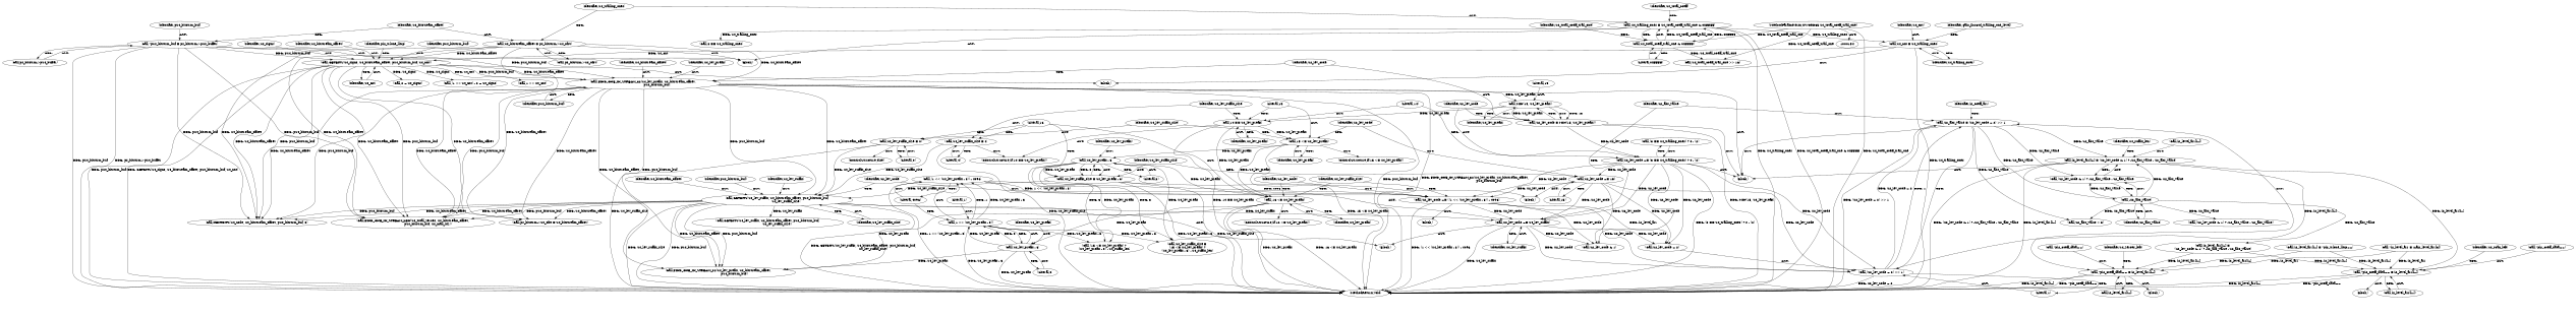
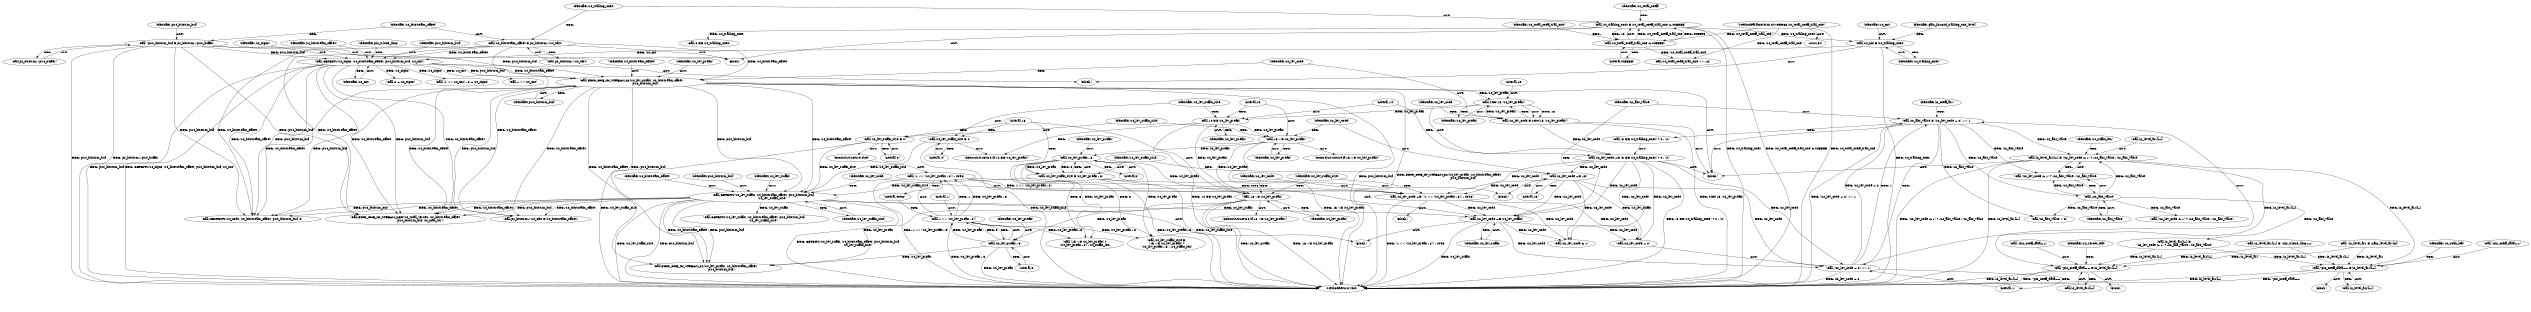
  digraph {
    n1 [label="(Call,i2_level_arr[i--] = (u2_lev_code & 1) ? -u2_abs_value : u2_abs_value)"]
    n2 [label="(Call,*pi2_coeff_data++ = i2_level_arr[i--])"]
    n3 [label="(Call,*pi2_coeff_data++ = i2_level_arr[i--])"]
    n4 [label="(Block,)"]
    n5 [label="(Call,(u2_lev_code & 1) ? -u2_abs_value : u2_abs_value)"]
    n6 [label="(MethodReturn,void)"]
    n7 [label="(Block,)"]
    n8 [label="(Call,i2_level_arr[i--])"]
    n9 [label="(Block,)"]
    n10 [label="(Call,i2_level_arr[i--])"]
    n11 [label="(Call,-u2_abs_value)"]
    n12 [label="(Identifier,u2_abs_value)"]
    n13 [label="(Call,u2_abs_value > 3)"]
    n14 [label="(Call,(u2_lev_code & 1) ? -u2_abs_value : u2_abs_value)"]
    n15 [label="(Call,i2_level_arr[i--] =\n (u2_lev_code & 1) ? -u2_abs_value : u2_abs_value)"]
    n16 [label="(Call,u2_abs_value = (u2_lev_code + 2) >> 1)"]
    n17 [label="(Call,(u2_lev_code + 2) >> 1)"]
    n18 [label="(Literal,1)"]
    n19 [label="(Call,u2_lev_code += (3 == u4_trailing_ones) ? 0 : (2))"]
    n20 [label="(Call,u2_lev_code += 15)"]
    n21 [label="(Call,u2_lev_code += u4_lev_suffix)"]
    n22 [label="(Call,u2_lev_code += ((1 << (u4_lev_prefix - 3)) - 4096))"]
    n23 [label="(Call,u2_lev_code & 1)"]
    n24 [label="(Call,(3 == u4_trailing_ones) ? 0 : (2))"]
    n25 [label="(Call,u2_lev_code + 2)"]
    n26 [label="(Block,)"]
    n27 [label="(Literal,15)"]
    n28 [label="(Block,)"]
    n29 [label="(Identifier,u4_lev_suffix)"]
    n30 [label="(Block,)"]
    n31 [label="(Call,u2_lev_code = MIN(15, u4_lev_prefix))"]
    n32 [label="(Call,MIN(15, u4_lev_prefix))"]
    n33 [label="(Call,14 == u4_lev_prefix)"]
    n34 [label="(Identifier,u4_lev_prefix)"]
    n35 [label="(Call,16 <= u4_lev_prefix)"]
    n36 [label="(Call,15 <= u4_lev_prefix)"]
    n37 [label="(ControlStructure,if(14 == u4_lev_prefix))"]
    n38 [label="(Identifier,u4_lev_prefix)"]
    n39 [label="(Call,FIND_ONE_IN_STREAM_32(u4_lev_prefix, u4_bitstream_offset,\n                              pu4_bitstrm_buf))"]
    n40 [label="(Call,GETBITS(u4_lev_suffix, u4_bitstream_offset, pu4_bitstrm_buf,\n                    u4_lev_suffix_size))"]
    n41 [label="(Call,ps_bitstrm->u4_ofst = u4_bitstream_offset)"]
    n42 [label="(Call,FIND_ONE_IN_STREAM_LEN(u4_total_zeroes, u4_bitstream_offset,\n                               pu4_bitstrm_buf, u4_max_ldz))"]
    n43 [label="(Call,FIND_ONE_IN_STREAM_32(u4_lev_prefix, u4_bitstream_offset,\n                                  pu4_bitstrm_buf))"]
    n44 [label="(Call,NEXTBITS(u4_code, u4_bitstream_offset, pu4_bitstrm_buf, 3))"]
    n45 [label="(Identifier,pu4_bitstrm_buf)"]
    n46 [label="(Call,GETBITS(u4_lev_suffix, u4_bitstream_offset, pu4_bitstrm_buf,\n                    u4_lev_suffix_size))"]
    n47 [label="(Identifier,u4_lev_suffix_size)"]
    n48 [label="(Call,u4_bitstream_offset = ps_bitstrm->u4_ofst)"]
    n49 [label="(Call,GETBITS(u4_signs, u4_bitstream_offset, pu4_bitstrm_buf, u4_cnt))"]
    n50 [label="(Block,)"]
    n51 [label="(Call,ps_bitstrm->u4_ofst)"]
    n52 [label="(Identifier,u4_cnt)"]
    n53 [label="(Call,2 + u4_signs)"]
    n54 [label="(Call,(1 << u4_cnt) - 2 + u4_signs)"]
    n55 [label="(Block,)"]
    n56 [label="(Call,1 << u4_cnt)"]
    n57 [label="(Call,*pu4_bitstrm_buf = ps_bitstrm->pu4_buffer)"]
    n58 [label="(Call,ps_bitstrm->pu4_buffer)"]
    n59 [label="(Call,u4_cnt = u4_trailing_ones)"]
    n60 [label="(Identifier,u4_trailing_ones)"]
    n61 [label="(Call,u4_trailing_ones = u4_total_coeff_trail_one & 0xFFFF)"]
    n62 [label="(Call,u4_total_coeff_trail_one & 0xFFFF)"]
    n63 [label="(Call,3 == u4_trailing_ones)"]
    n64 [label="(Literal,0xFFFF)"]
    n65 [label="(Call,u4_total_coeff_trail_one >> 16)"]
    n66 [label="(MethodParameterIn,UWORD35 u4_total_coeff_trail_one)"]
    1000154
    n68 [label="(Call,u4_lev_suffix_size = u4_lev_prefix - 3)"]
    n69 [label="(Call,u4_lev_prefix - 3)"]
    n70 [label="(Literal,3)"]
    n71 [label="(Call,(15 <= u4_lev_prefix) ?\n (u4_lev_prefix - 3) : u4_suffix_len)"]
    n72 [label="(Call,u4_lev_suffix_size =\n (15 <= u4_lev_prefix) ?\n (u4_lev_prefix - 3) : u4_suffix_len)"]
    n73 [label="(Call,u4_lev_prefix - 3)"]
    n74 [label="(Identifier,u4_lev_prefix)"]
    n75 [label="(ControlStructure,if(16 <= u4_lev_prefix))"]
    n76 [label="(ControlStructure,if(15 <= u4_lev_prefix))"]
    n77 [label="(Identifier,u4_lev_prefix)"]
    n78 [label="(Call,u4_lev_suffix_size = 0)"]
    n79 [label="(Literal,0)"]
    n80 [label="(ControlStructure,else)"]
    n81 [label="(Call,u4_lev_suffix_size = 4)"]
    n82 [label="(Literal,4)"]
    n83 [label="(Call,(1 << (u4_lev_prefix - 3)) - 4096)"]
    n84 [label="(Literal,4096)"]
    n85 [label="(Call,1 << (u4_lev_prefix - 3))"]
    n86 [label="(Literal,3)"]
    n87 [label="(Identifier,u4_bitstream_offset)"]
    n88 [label="(Identifier,u4_lev_suffix)"]
    n89 [label="(Literal,15)"]
    n90 [label="(Identifier,u4_cnt)"]
    n91 [label="(Identifier,u4_lev_suffix_size)"]
    n92 [label="(Identifier,u4_suffix_len)"]
    n93 [label="(Identifier,u4_total_coeff)"]
    n94 [label="(Identifier,u4_lev_suffix_size)"]
    n95 [label="(Identifier,u4_bitstream_offset)"]
    n96 [label="(Identifier,u4_bitstream_offset)"]
    n97 [label="(Identifier,pu4_bitstrm_buf)"]
    n98 [label="(Identifier,gai2_ih264d_trailing_one_level)"]
    n99 [label="(Identifier,u2_lev_code)"]
    n100 [label="(Identifier,u2_lev_code)"]
    n101 [label="(Literal,1)"]
    n102 [label="(Literal,15)"]
    n103 [label="(Call,i2_level_arr[i--])"]
    n104 [label="(Identifier,u2_lev_code)"]
    n105 [label="(Call,*i2_level_arr = &ai2_level_arr[3])"]
    n106 [label="(Identifier,u4_lev_suffix_size)"]
    n107 [label="(Call,*pi2_coeff_data++)"]
    n108 [label="(Identifier,u2_abs_value)"]
    n109 [label="(Identifier,pu4_bitstrm_buf)"]
    n110 [label="(Identifier,u4_lev_suffix_size)"]
    n111 [label="(Identifier,pu4_bitstrm_buf)"]
    n112 [label="(Identifier,u4_total_coeff_trail_one)"]
    n113 [label="(Identifier,i2_coeff_arr)"]
    n114 [label="(Identifier,u4_signs)"]
    n115 [label="(Identifier,u4_lev_prefix)"]
    n116 [label="(Literal,14)"]
    n117 [label="(Identifier,u4_bitstream_offset)"]
    n118 [label="(Identifier,u2_lev_code)"]
    n119 [label="(Identifier,u4_trailing_ones)"]
    n120 [label="(Call,i2_level_arr[i--] = *pi2_trlone_lkup++)"]
    n121 [label="(Identifier,u4_lev_prefix)"]
    n122 [label="(Identifier,u4_scan_left)"]
    n123 [label="(Identifier,u4_lev_prefix)"]
    n124 [label="(Literal,16)"]
    n125 [label="(Call,*pi2_coeff_data++)"]
    n126 [label="(Identifier,pi2_trlone_lkup)"]
    n127 [label="(Identifier,u2_lev_code)"]
    n128 [label="(Identifier,u4_zeroes_left)"]
    n1 -> n2 [label="DDG: i2_level_arr[i--]"]
    n1 -> n3 [label="DDG: i2_level_arr[i--]"]
    n1 -> n4 [label="AST: "]
    n1 -> n5 [label="CFG: "]
    n1 -> n6 [label="DDG: i2_level_arr[i--]"]
    n1 -> n6 [label="DDG: (u2_lev_code & 1) ? -u2_abs_value : u2_abs_value"]
    n2 -> n6 [label="DDG: *pi2_coeff_data++"]
    n2 -> n6 [label="DDG: i2_level_arr[i--]"]
    n2 -> n7 [label="AST: "]
    n2 -> n8 [label="CFG: "]
    n3 -> n6 [label="DDG: i2_level_arr[i--]"]
    n3 -> n6 [label="DDG: *pi2_coeff_data++"]
    n3 -> n9 [label="AST: "]
    n3 -> n10 [label="CFG: "]
    n5 -> n1 [label="AST: "]
    n5 -> n11 [label="CFG: "]
    n8 -> n2 [label="AST: "]
    n10 -> n3 [label="AST: "]
    n11 -> n1 [label="DDG: u2_abs_value"]
    n11 -> n5 [label="AST: "]
    n11 -> n5 [label="DDG: u2_abs_value"]
    n11 -> n12 [label="CFG: "]
    n11 -> n13 [label="DDG: u2_abs_value"]
    n11 -> n14 [label="DDG: u2_abs_value"]
    n11 -> n15 [label="DDG: u2_abs_value"]
    n12 -> n11 [label="AST: "]
    n15 -> n2 [label="DDG: i2_level_arr[i--]"]
    n15 -> n3 [label="DDG: i2_level_arr[i--]"]
    n16 -> n1 [label="DDG: u2_abs_value"]
    n16 -> n4 [label="AST: "]
    n16 -> n5 [label="DDG: u2_abs_value"]
    n16 -> n6 [label="DDG: (u2_lev_code + 2) >> 1"]
    n16 -> n11 [label="DDG: u2_abs_value"]
    n16 -> n13 [label="DDG: u2_abs_value"]
    n16 -> n17 [label="CFG: "]
    n17 -> n6 [label="DDG: u2_lev_code + 2"]
    n17 -> n16 [label="AST: "]
    n17 -> n16 [label="DDG: u2_lev_code + 2"]
    n17 -> n16 [label="DDG: 1"]
    n17 -> n18 [label="CFG: "]
    n18 -> n17 [label="AST: "]
    n19 -> n4 [label="AST: "]
    n19 -> n6 [label="DDG: (3 == u4_trailing_ones) ? 0 : (2)"]
    n19 -> n17 [label="DDG: u2_lev_code"]
    n19 -> n20 [label="DDG: u2_lev_code"]
    n19 -> n21 [label="DDG: u2_lev_code"]
    n19 -> n22 [label="DDG: u2_lev_code"]
    n19 -> n23 [label="DDG: u2_lev_code"]
-   n19 -> n24 [label="CFG: "]
+   n16 -> n24 [label="CFG: "]
    n19 -> n25 [label="DDG: u2_lev_code"]
    n20 -> n17 [label="DDG: u2_lev_code"]
    n20 -> n21 [label="DDG: u2_lev_code"]
    n20 -> n22 [label="DDG: u2_lev_code"]
    n20 -> n23 [label="DDG: u3_lev_code"]
-   n20 -> n25 [label="DDG: u2_lev_code"]
+   n20 -> n25 [label="DDG: u4_lev_suffix"]
    n20 -> n26 [label="AST: "]
    n20 -> n27 [label="CFG: "]
    n21 -> n6 [label="DDG: u4_lev_suffix"]
    n21 -> n17 [label="DDG: u2_lev_code"]
    n21 -> n23 [label="DDG: u2_lev_code"]
    n21 -> n25 [label="DDG: u2_lev_code"]
    n21 -> n28 [label="AST: "]
    n21 -> n29 [label="CFG: "]
    n22 -> n6 [label="DDG: (1 << (u4_lev_prefix - 3)) - 4096"]
-   n22 -> n17 [label="DDG: u2_lev_code"]
    n22 -> n21 [label="DDG: u2_lev_code"]
    n22 -> n23 [label="DDG: u2_lev_code"]
-   n22 -> n25 [label="DDG: i2_level_arr"]
+   n22 -> n25 [label="DDG: u2_lev_code"]
    n22 -> n30 [label="AST: "]
    n24 -> n19 [label="AST: "]
    n25 -> n17 [label="AST: "]
    n27 -> n20 [label="AST: "]
    n29 -> n21 [label="AST: "]
    n31 -> n4 [label="AST: "]
    n31 -> n6 [label="DDG: MIN(15, u4_lev_prefix)"]
    n31 -> n19 [label="DDG: u2_lev_code"]
    n31 -> n32 [label="CFG: "]
    n32 -> n31 [label="AST: "]
    n32 -> n31 [label="DDG: 15"]
    n32 -> n31 [label="DDG: u4_lev_prefix"]
    n32 -> n33 [label="DDG: u4_lev_prefix"]
    n32 -> n34 [label="CFG: "]
    n33 -> n6 [label="DDG: 14 == u4_lev_prefix"]
    n33 -> n35 [label="DDG: u4_lev_prefix"]
    n33 -> n36 [label="DDG: u4_lev_prefix"]
-   n33 -> n37 [label="AST: "]
+   n33 -> n37 [label="DDG: "]
    n33 -> n38 [label="CFG: "]
    n34 -> n32 [label="AST: "]
    n35 -> n6 [label="DDG: 16 <= u4_lev_prefix"]
    n35 -> n6 [label="DDG: u4_lev_prefix"]
    n35 -> n43 [label="DDG: u4_lev_prefix"]
    n35 -> n73 [label="DDG: u4_lev_prefix"]
    n35 -> n74 [label="CFG: "]
    n35 -> n75 [label="AST: "]
    n36 -> n6 [label="DDG: 15 <= u4_lev_prefix"]
    n36 -> n35 [label="DDG: u4_lev_prefix"]
    n36 -> n69 [label="DDG: u4_lev_prefix"]
    n36 -> n76 [label="AST: "]
    n36 -> n77 [label="CFG: "]
    n38 -> n33 [label="AST: "]
    n39 -> n4 [label="AST: "]
    n39 -> n6 [label="DDG: FIND_ONE_IN_STREAM_32(u4_lev_prefix, u4_bitstream_offset,\n                              pu4_bitstrm_buf)"]
    n39 -> n6 [label="DDG: pu4_bitstrm_buf"]
    n39 -> n32 [label="DDG: u4_lev_prefix"]
    n39 -> n40 [label="DDG: u4_bitstream_offset"]
    n39 -> n40 [label="DDG: pu4_bitstrm_buf"]
    n39 -> n41 [label="DDG: u4_bitstream_offset"]
    n39 -> n42 [label="DDG: u4_bitstream_offset"]
    n39 -> n42 [label="DDG: pu4_bitstrm_buf"]
    n39 -> n43 [label="DDG: u4_bitstream_offset"]
    n39 -> n43 [label="DDG: pu4_bitstrm_buf"]
    n39 -> n44 [label="DDG: u4_bitstream_offset"]
    n39 -> n44 [label="DDG: pu4_bitstrm_buf"]
    n39 -> n45 [label="CFG: "]
    n40 -> n6 [label="DDG: GETBITS(u4_lev_suffix, u4_bitstream_offset, pu4_bitstrm_buf,\n                    u4_lev_suffix_size)"]
    n40 -> n6 [label="DDG: u4_lev_suffix_size"]
    n40 -> n6 [label="DDG: pu4_bitstrm_buf"]
    n40 -> n21 [label="DDG: u4_lev_suffix"]
    n40 -> n28 [label="AST: "]
    n40 -> n41 [label="DDG: u4_bitstream_offset"]
    n40 -> n42 [label="DDG: u4_bitstream_offset"]
    n40 -> n42 [label="DDG: pu4_bitstrm_buf"]
    n40 -> n43 [label="DDG: u4_bitstream_offset"]
    n40 -> n43 [label="DDG: pu4_bitstrm_buf"]
    n40 -> n44 [label="DDG: u4_bitstream_offset"]
    n40 -> n44 [label="DDG: pu4_bitstrm_buf"]
    n40 -> n46 [label="DDG: u4_lev_suffix"]
    n40 -> n47 [label="CFG: "]
    n45 -> n39 [label="AST: "]
    n47 -> n40 [label="AST: "]
    n48 -> n39 [label="DDG: u4_bitstream_offset"]
    n48 -> n41 [label="DDG: u4_bitstream_offset"]
    n48 -> n42 [label="DDG: u4_bitstream_offset"]
    n48 -> n44 [label="DDG: u4_bitstream_offset"]
    n48 -> n49 [label="DDG: u4_bitstream_offset"]
    n48 -> n50 [label="AST: "]
    n48 -> n51 [label="CFG: "]
    n49 -> n6 [label="DDG: GETBITS(u4_signs, u4_bitstream_offset, pu4_bitstrm_buf, u4_cnt)"]
    n49 -> n6 [label="DDG: pu4_bitstrm_buf"]
    n49 -> n39 [label="DDG: u4_bitstream_offset"]
    n49 -> n39 [label="DDG: pu4_bitstrm_buf"]
    n49 -> n41 [label="DDG: u4_bitstream_offset"]
    n49 -> n42 [label="DDG: u4_bitstream_offset"]
    n49 -> n42 [label="DDG: pu4_bitstrm_buf"]
    n49 -> n44 [label="DDG: u4_bitstream_offset"]
    n49 -> n44 [label="DDG: pu4_bitstrm_buf"]
    n49 -> n52 [label="CFG: "]
    n49 -> n53 [label="DDG: u4_signs"]
    n49 -> n54 [label="DDG: u4_signs"]
    n49 -> n55 [label="AST: "]
    n49 -> n56 [label="DDG: u4_cnt"]
    n51 -> n48 [label="AST: "]
    n52 -> n49 [label="AST: "]
    n57 -> n6 [label="DDG: ps_bitstrm->pu4_buffer"]
    n57 -> n6 [label="DDG: pu4_bitstrm_buf"]
    n57 -> n39 [label="DDG: pu4_bitstrm_buf"]
    n57 -> n42 [label="DDG: pu4_bitstrm_buf"]
    n57 -> n44 [label="DDG: pu4_bitstrm_buf"]
    n57 -> n49 [label="DDG: pu4_bitstrm_buf"]
    n57 -> n50 [label="AST: "]
    n57 -> n58 [label="CFG: "]
    n58 -> n57 [label="AST: "]
    n59 -> n6 [label="DDG: u4_trailing_ones"]
    n59 -> n49 [label="DDG: u4_cnt"]
    n59 -> n55 [label="AST: "]
    n59 -> n60 [label="CFG: "]
    n60 -> n59 [label="AST: "]
    n61 -> n6 [label="DDG: u4_trailing_ones"]
    n61 -> n6 [label="DDG: u4_total_coeff_trail_one & 0xFFFF"]
    n61 -> n50 [label="AST: "]
    n61 -> n59 [label="DDG: u4_trailing_ones"]
-   n61 -> n62 [label="CFG: "]
+   n61 -> n62 [label="DDG: 15"]
    n61 -> n63 [label="DDG: u4_trailing_ones"]
    n62 -> n61 [label="AST: "]
    n62 -> n61 [label="DDG: u4_total_coeff_trail_one"]
    n62 -> n61 [label="DDG: 0xFFFF"]
    n62 -> n64 [label="CFG: "]
    n62 -> n65 [label="DDG: u4_total_coeff_trail_one"]
    n64 -> n62 [label="AST: "]
    n66 -> n6 [label="DDG: u4_total_coeff_trail_one"]
    n66 -> n62 [label="DDG: u4_total_coeff_trail_one"]
    n66 -> n65 [label="DDG: u4_total_coeff_trail_one"]
    n66 -> 1000154 [label="AST: "]
    n68 -> n6 [label="DDG: u4_lev_prefix - 3"]
    n68 -> n6 [label="DDG: u4_lev_suffix_size"]
    n68 -> n26 [label="AST: "]
    n68 -> n40 [label="DDG: u4_lev_suffix_size"]
    n68 -> n69 [label="CFG: "]
    n69 -> n35 [label="DDG: u4_lev_prefix"]
    n69 -> n68 [label="AST: "]
    n69 -> n68 [label="DDG: u4_lev_prefix"]
    n69 -> n68 [label="DDG: 3"]
    n69 -> n70 [label="CFG: "]
    n69 -> n71 [label="DDG: u4_lev_prefix"]
    n69 -> n71 [label="DDG: 3"]
    n69 -> n72 [label="DDG: u4_lev_prefix"]
    n69 -> n72 [label="DDG: 3"]
    n70 -> n69 [label="AST: "]
    n73 -> n6 [label="DDG: u4_lev_prefix"]
    n73 -> n43 [label="DDG: u4_lev_prefix"]
    n73 -> n85 [label="AST: "]
    n73 -> n85 [label="DDG: u4_lev_prefix"]
    n73 -> n85 [label="DDG: 3"]
    n73 -> n86 [label="CFG: "]
    n74 -> n35 [label="AST: "]
    n77 -> n36 [label="AST: "]
    n78 -> n6 [label="DDG: u4_lev_suffix_size"]
    n78 -> n40 [label="DDG: u4_lev_suffix_size"]
    n78 -> n79 [label="CFG: "]
    n78 -> n80 [label="AST: "]
    n79 -> n78 [label="AST: "]
    n81 -> n6 [label="DDG: u4_lev_suffix_size"]
    n81 -> n37 [label="AST: "]
    n81 -> n40 [label="DDG: u4_lev_suffix_size"]
    n81 -> n82 [label="CFG: "]
    n82 -> n81 [label="AST: "]
    n83 -> n6 [label="DDG: 1 << (u4_lev_prefix - 3)"]
    n83 -> n22 [label="AST: "]
    n83 -> n22 [label="DDG: 1 << (u4_lev_prefix - 3)"]
    n83 -> n22 [label="DDG: 4096"]
    n83 -> n84 [label="CFG: "]
-   n84 -> n83 [label="AST: "]
+   n80 -> n83 [label="AST: "]
    n84 -> n85 [label="CFG: "]
    n85 -> n6 [label="DDG: u4_lev_prefix - 3"]
    n85 -> n71 [label="DDG: u4_lev_prefix - 3"]
    n85 -> n72 [label="DDG: u4_lev_prefix - 3"]
    n85 -> n73 [label="CFG: "]
    n85 -> n83 [label="AST: "]
    n85 -> n83 [label="DDG: 1"]
    n85 -> n83 [label="DDG: u4_lev_prefix - 3"]
    n86 -> n73 [label="AST: "]
    n87 -> n39 [label="AST: "]
    n88 -> n40 [label="AST: "]
    n89 -> n33 [label="CFG: "]
    n89 -> n36 [label="AST: "]
    n90 -> n59 [label="AST: "]
    n91 -> n22 [label="CFG: "]
    n91 -> n35 [label="CFG: "]
    n92 -> n1 [label="CFG: "]
    n93 -> n61 [label="CFG: "]
    n94 -> n33 [label="CFG: "]
    n94 -> n81 [label="AST: "]
    n95 -> n40 [label="AST: "]
    n96 -> n48 [label="AST: "]
    n96 -> n57 [label="CFG: "]
    n97 -> n57 [label="AST: "]
    n98 -> n59 [label="CFG: "]
    n99 -> n20 [label="AST: "]
    n99 -> n36 [label="CFG: "]
    n100 -> n22 [label="AST: "]
    n100 -> n35 [label="CFG: "]
    n101 -> n85 [label="AST: "]
    n102 -> n32 [label="AST: "]
    n103 -> n1 [label="AST: "]
    n104 -> n19 [label="AST: "]
    n104 -> n31 [label="CFG: "]
    n105 -> n2 [label="DDG: i2_level_arr"]
    n105 -> n3 [label="DDG: i2_level_arr"]
    n106 -> n20 [label="CFG: "]
    n106 -> n68 [label="AST: "]
    n107 -> n2 [label="AST: "]
    n108 -> n16 [label="AST: "]
    n108 -> n21 [label="CFG: "]
    n109 -> n40 [label="AST: "]
    n110 -> n36 [label="CFG: "]
    n110 -> n78 [label="AST: "]
    n111 -> n49 [label="AST: "]
    n112 -> n62 [label="DDG: "]
    n113 -> n16 [label="CFG: "]
    n114 -> n49 [label="AST: "]
    n115 -> n39 [label="AST: "]
    n116 -> n19 [label="CFG: "]
    n116 -> n33 [label="AST: "]
    n117 -> n49 [label="AST: "]
    n118 -> n31 [label="AST: "]
    n118 -> n39 [label="CFG: "]
    n119 -> n48 [label="CFG: "]
    n119 -> n61 [label="AST: "]
    n120 -> n2 [label="DDG: i2_level_arr[i--]"]
    n120 -> n3 [label="DDG: i2_level_arr[i--]"]
    n121 -> n69 [label="AST: "]
    n122 -> n3 [label="CFG: "]
    n123 -> n73 [label="AST: "]
    n124 -> n35 [label="AST: "]
    n124 -> n68 [label="CFG: "]
    n124 -> n78 [label="CFG: "]
    n124 -> n81 [label="CFG: "]
    n125 -> n3 [label="AST: "]
    n126 -> n49 [label="CFG: "]
    n127 -> n21 [label="AST: "]
    n127 -> n40 [label="CFG: "]
    n128 -> n2 [label="CFG: "]
  }
